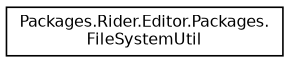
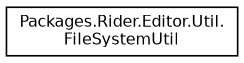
  digraph {
    rankdir=LR
-   n1 [color=black fillcolor=white fontname=Helvetica fontsize=10 height=0.2 label="Packages.Rider.Editor.Packages.\lFileSystemUtil" shape=record style=filled width=0.4]
+   n1 [color=black fillcolor=white fontname=Helvetica fontsize=10 height=0.2 label="Packages.Rider.Editor.Util.\lFileSystemUtil" shape=record style=filled width=0.4]
  }
